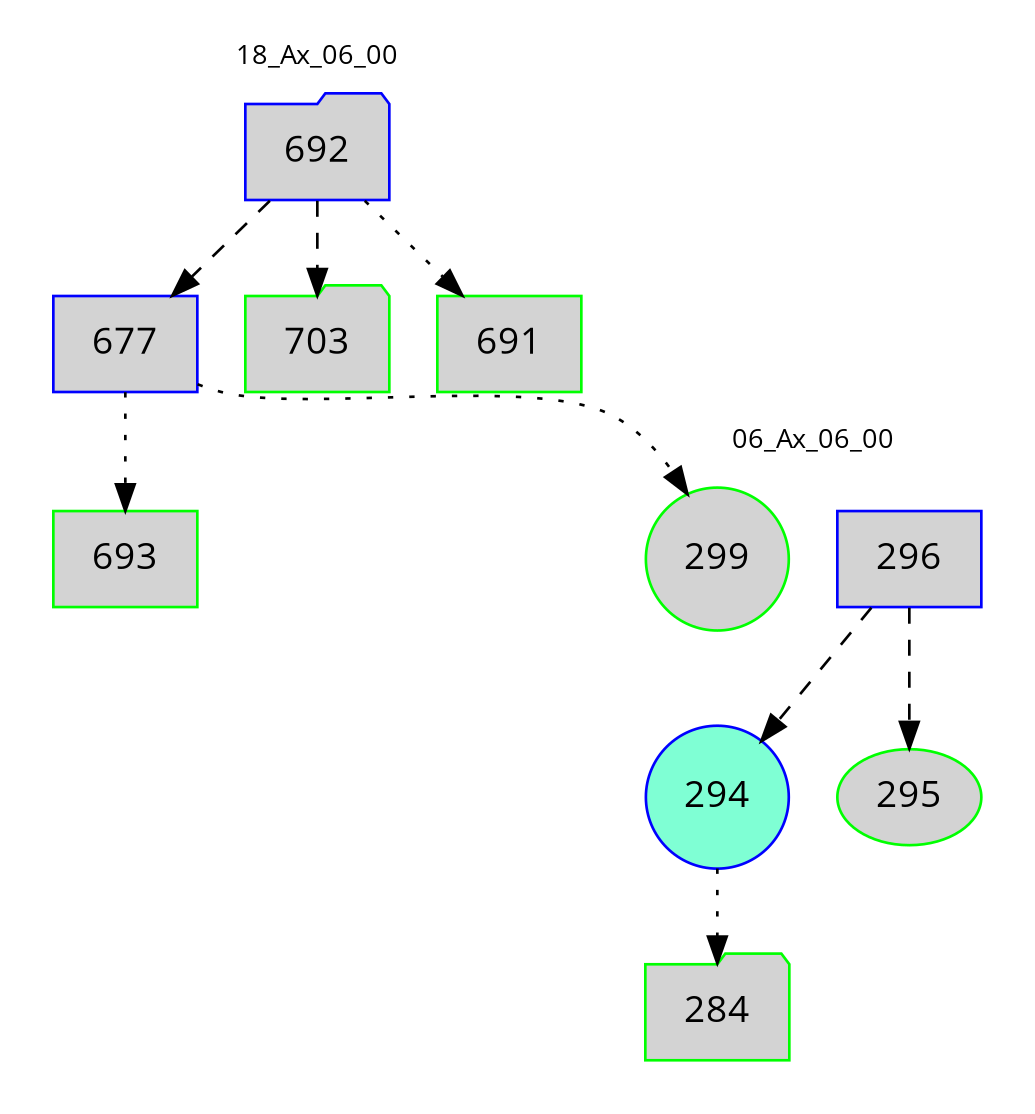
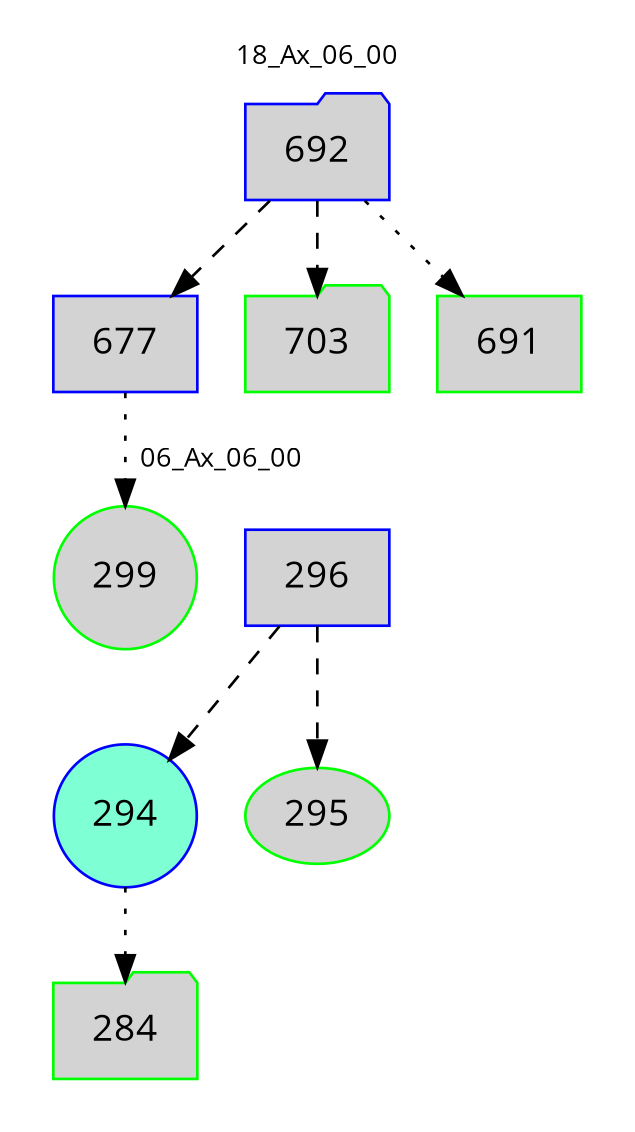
  digraph {
    fontname="Open Sans"
    node [color=green fillcolor=lightgrey fontname="Open Sans" shape=box style=filled]
    edge [color=black fontname="Open Sans" style=dashed]
    n1 [color=blue label=296]
    n2 [color=blue fillcolor=aquamarine label=294 shape=circle]
    n3 [label=299 shape=circle]
    n4 [label=295 shape=ellipse]
    n5 [label=284 shape=folder]
    n6 [color=blue label=692 shape=folder]
    n7 [color=blue label=677]
    n8 [label=703 shape=folder]
    n9 [label=691]
-   n10 [label=693]
    subgraph cluster_1 {
      color=white
      fontsize=10
      label="06_Ax_06_00"
      n1
      n2
      n3
      n4
      n5
    }
    subgraph cluster_2 {
      color=white
      fontsize=10
      label="18_Ax_06_00"
      n6
      n7
      n8
      n9
-     n10
    }
    n1 -> n2
    n1 -> n4
    n2 -> n5 [style=dotted]
    n6 -> n7
    n6 -> n8
    n6 -> n9 [style=dotted]
    n7 -> n3 [style=dotted]
-   n7 -> n10 [style=dotted]
  }
